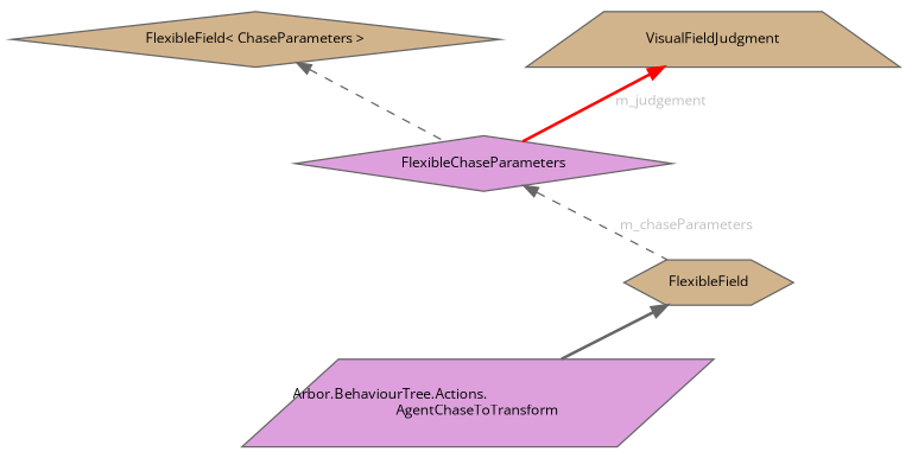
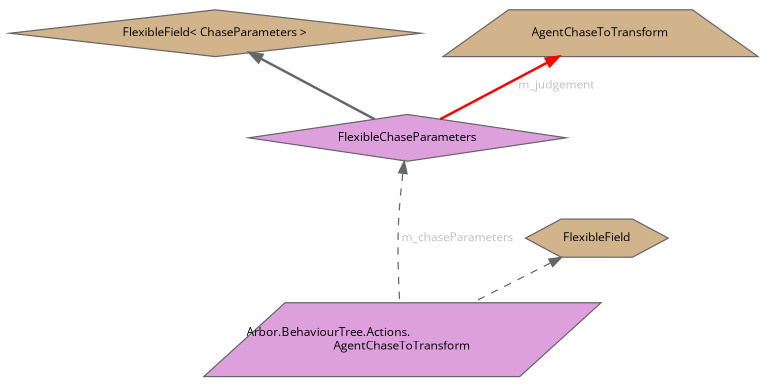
  digraph {
    fontname="Open Sans"
    node [color=gray40 fillcolor=tan fontname="Open Sans" fontsize=10 shape=diamond style=filled]
    edge [color=gray40 dir=back fontname="Open Sans" fontsize=10 labelfontname=Helvetica labelfontsize=10 style=bold]
    n1 [fillcolor=plum fontcolor=black height=0.2 label="Arbor.BehaviourTree.Actions.\lAgentChaseToTransform" shape=parallelogram width=0.4]
    n2 [height=0.2 label=FlexibleField shape=hexagon width=0.4]
    n3 [fillcolor=plum height=0.2 label=FlexibleChaseParameters width=0.4]
    n4 [height=0.2 label="FlexibleField\< ChaseParameters \>" width=0.4]
-   n5 [height=0.2 label=VisualFieldJudgment shape=trapezium width=0.4]
-   n2 -> n1
-   n3 -> n2 [fontcolor=grey label=" m_chaseParameters" style=dashed]
-   n4 -> n3 [style=dashed]
+   n5 [height=0.2 label=AgentChaseToTransform shape=trapezium width=0.4]
+   n2 -> n1 [style=dashed]
+   n3 -> n1 [fontcolor=grey label=" m_chaseParameters" style=dashed]
+   n4 -> n3
    n5 -> n3 [color=red fontcolor=grey label=" m_judgement"]
  }
